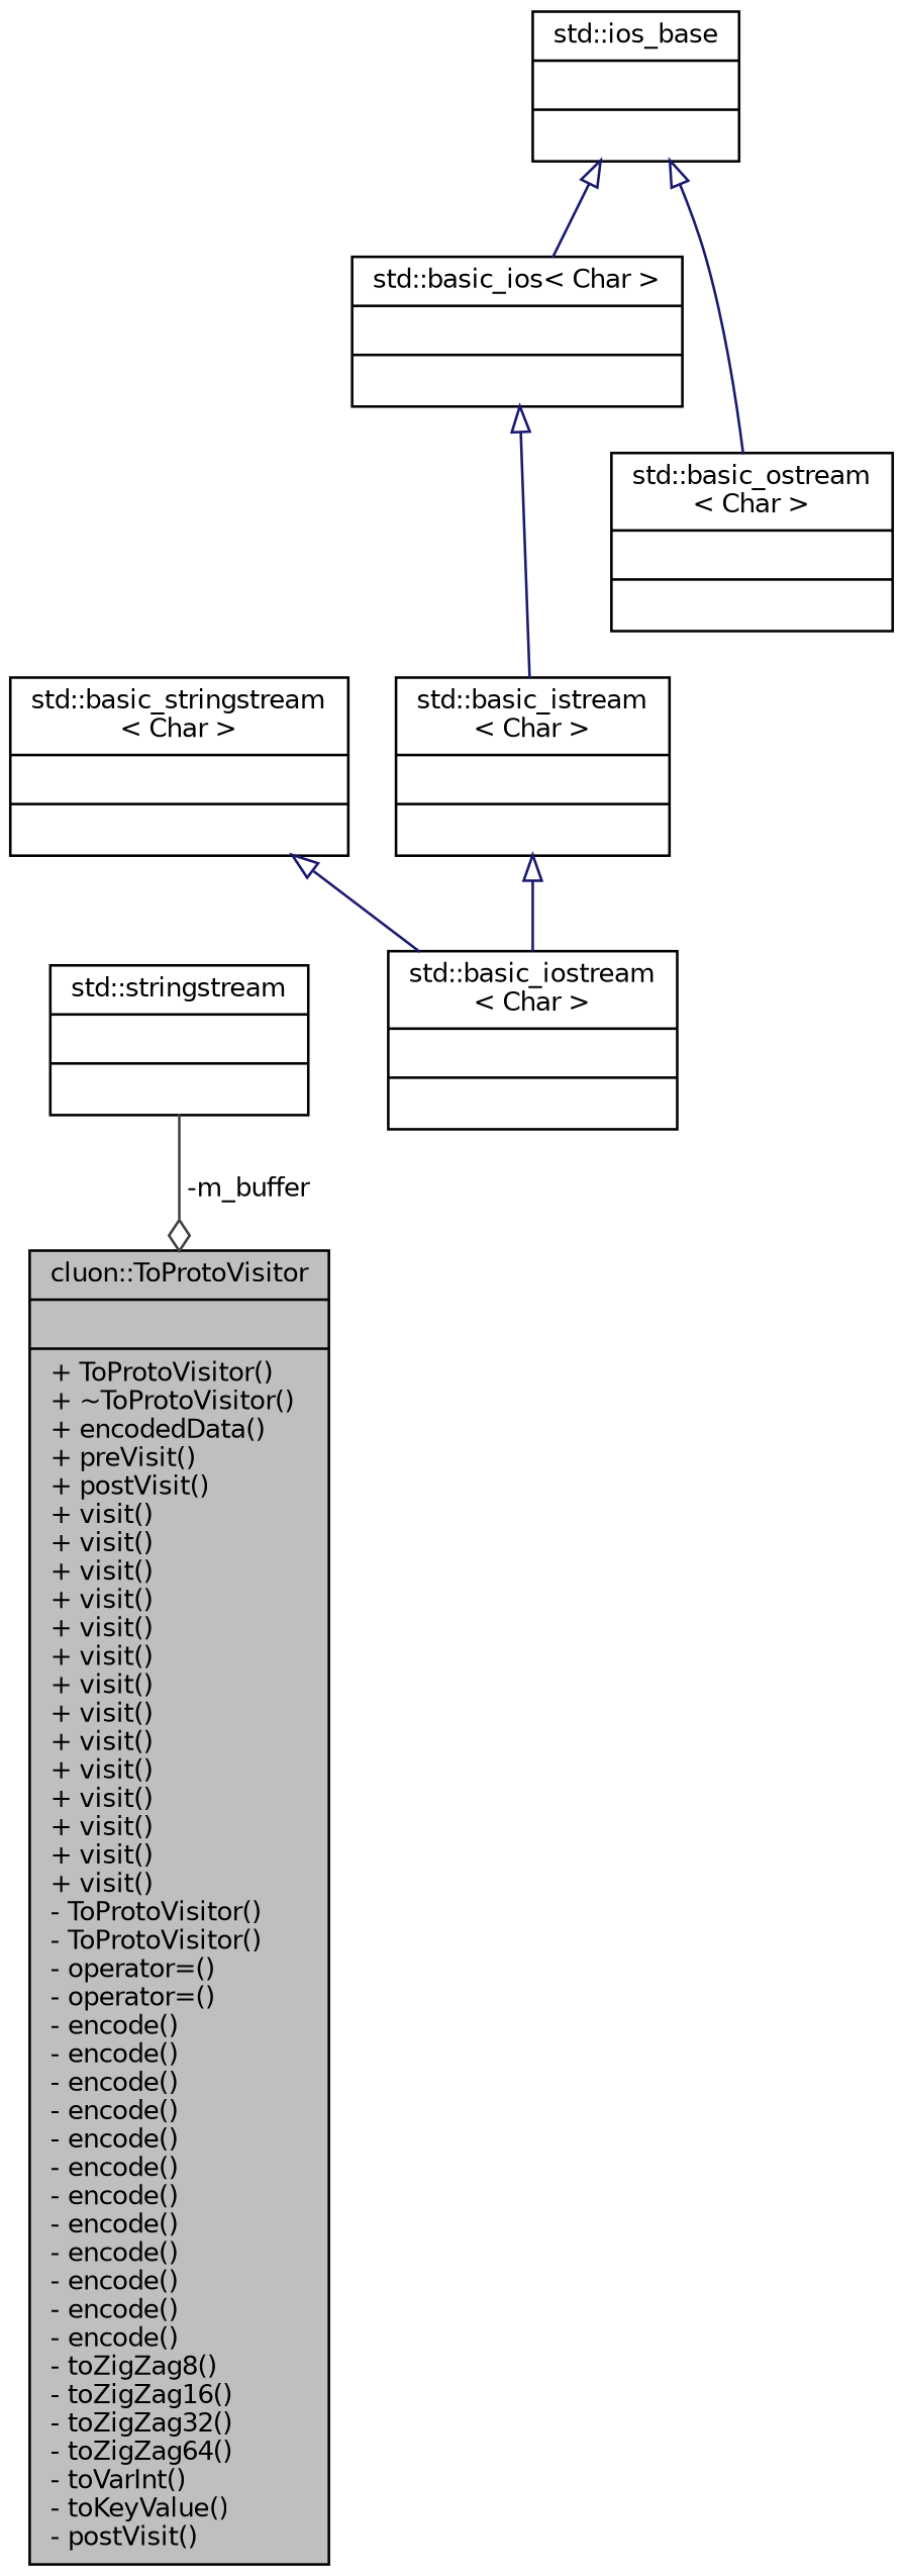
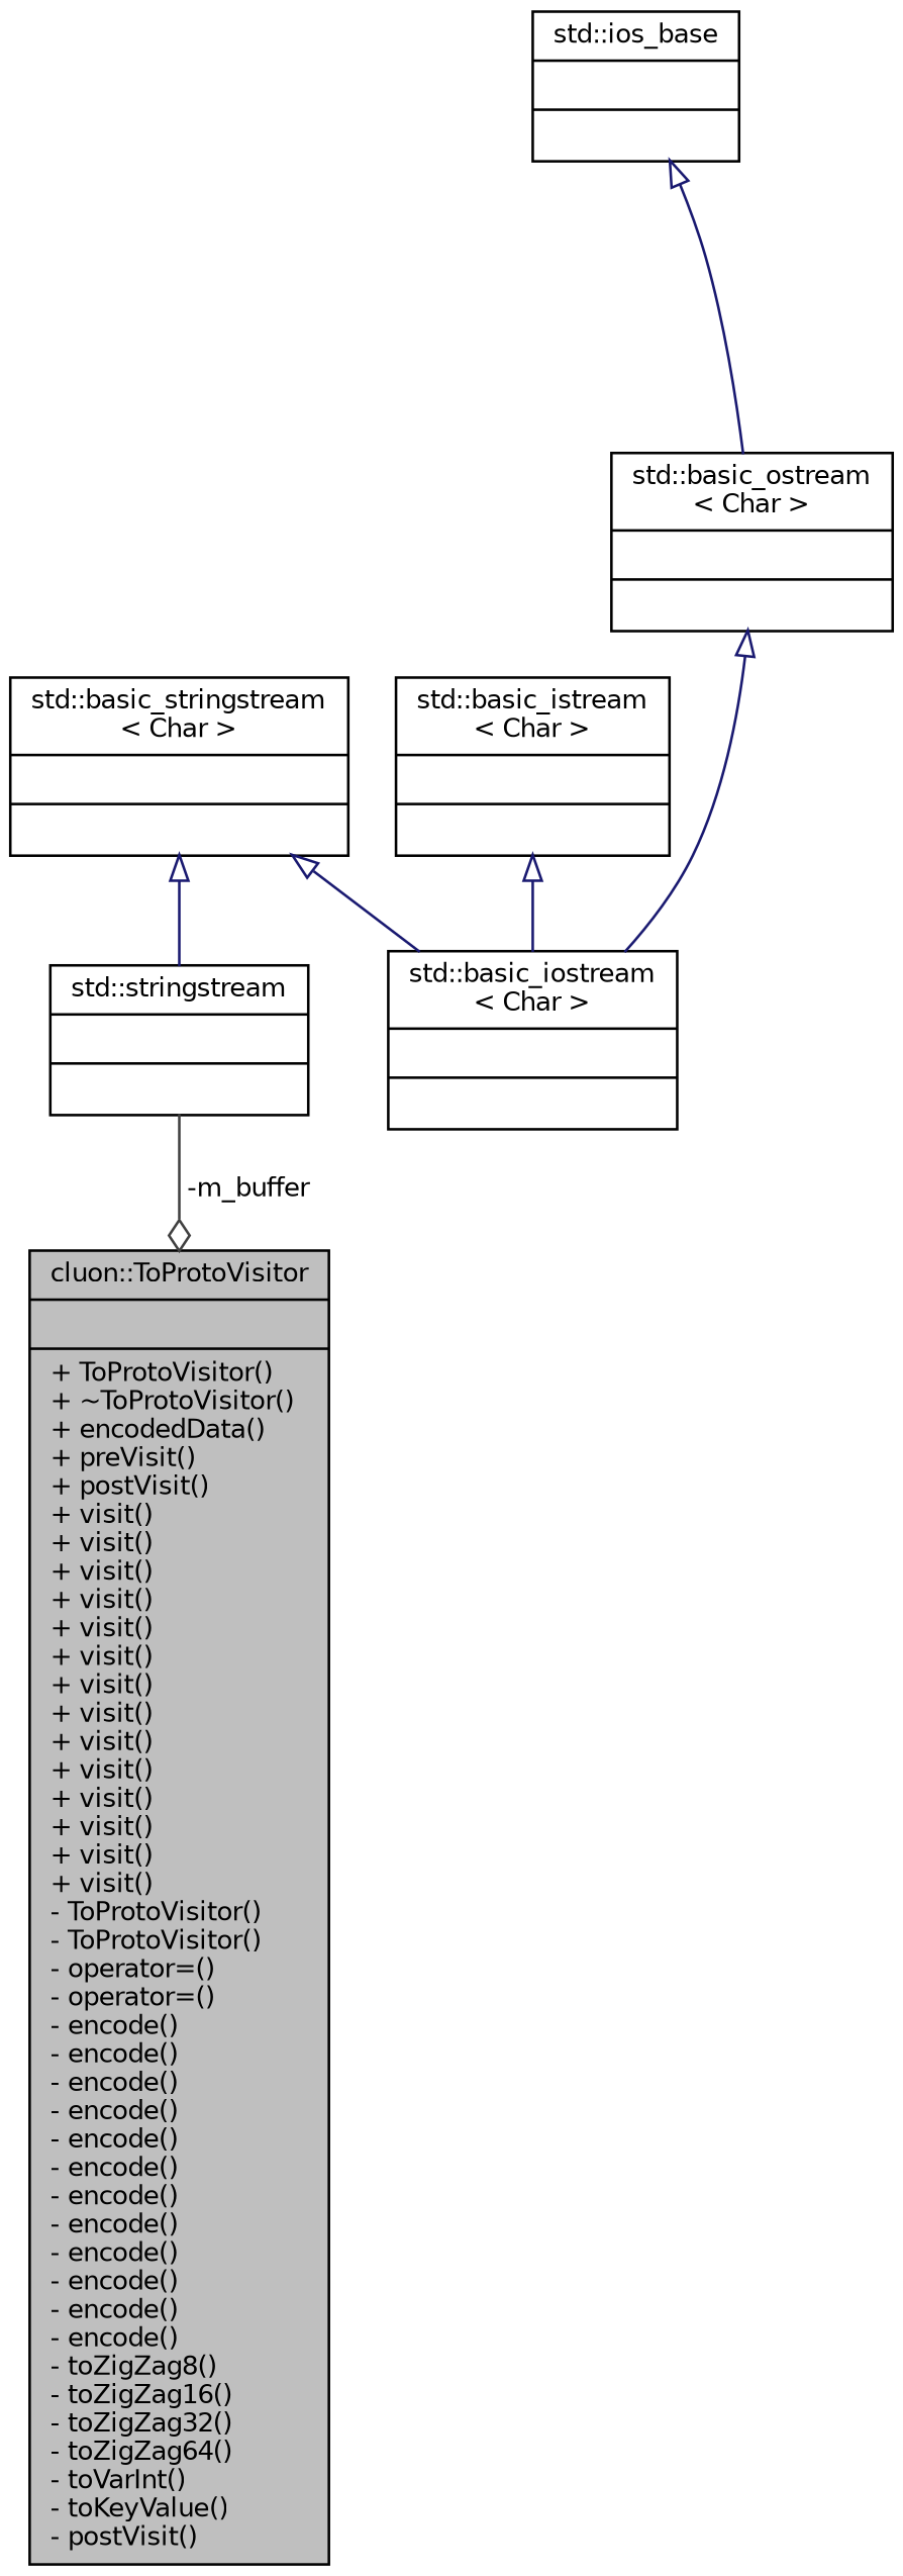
  digraph {
    node [color=black fillcolor=white fontname=Helvetica fontsize=10 shape=record style=filled]
    edge [color=midnightblue fontname=Helvetica fontsize=10 labelfontname=Helvetica labelfontsize=10 style=solid arrowtail=onormal dir=back]
    n1 [fillcolor=grey75 fontcolor=black height=0.2 label="{cluon::ToProtoVisitor\n||+ ToProtoVisitor()\l+ ~ToProtoVisitor()\l+ encodedData()\l+ preVisit()\l+ postVisit()\l+ visit()\l+ visit()\l+ visit()\l+ visit()\l+ visit()\l+ visit()\l+ visit()\l+ visit()\l+ visit()\l+ visit()\l+ visit()\l+ visit()\l+ visit()\l+ visit()\l- ToProtoVisitor()\l- ToProtoVisitor()\l- operator=()\l- operator=()\l- encode()\l- encode()\l- encode()\l- encode()\l- encode()\l- encode()\l- encode()\l- encode()\l- encode()\l- encode()\l- encode()\l- encode()\l- toZigZag8()\l- toZigZag16()\l- toZigZag32()\l- toZigZag64()\l- toVarInt()\l- toKeyValue()\l- postVisit()\l}" width=0.4]
    n2 [height=0.2 label="{std::stringstream\n||}" width=0.4]
    n3 [height=0.2 label="{std::basic_stringstream\l\< Char \>\n||}" width=0.4]
    n4 [height=0.2 label="{std::basic_iostream\l\< Char \>\n||}" width=0.4]
    n5 [height=0.2 label="{std::basic_istream\l\< Char \>\n||}" width=0.4]
-   n6 [height=0.2 label="{std::basic_ios\< Char \>\n||}" width=0.4]
    n7 [height=0.2 label="{std::basic_ostream\l\< Char \>\n||}" width=0.4]
    n8 [height=0.2 label="{std::ios_base\n||}" width=0.4]
    n2 -> n1 [arrowhead=odiamond color=grey25 label=" -m_buffer" arrowtail="" dir=""]
+   n3 -> n2
    n3 -> n4
    n5 -> n4
-   n6 -> n5
-   n8 -> n6
+   n7 -> n4
    n8 -> n7
  }
